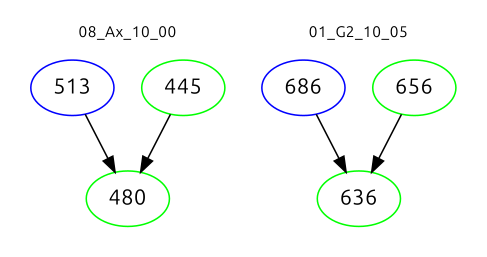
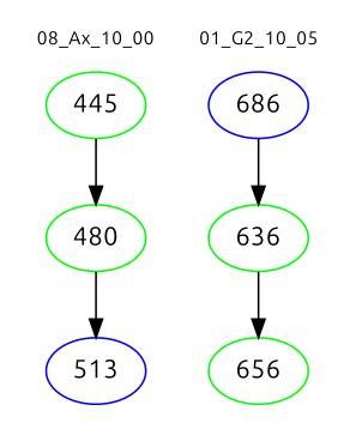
  digraph {
    fontname=Ubuntu
    node [color=green fontname=Ubuntu]
    edge [color=black fontname=Ubuntu]
    n1 [label=445]
    n2 [label=480]
    n3 [color=blue label=513]
    n4 [label=656]
    n5 [label=636]
    n6 [color=blue label=686]
    subgraph cluster_1 {
      color=white
      fontsize=10
      label="08_Ax_10_00"
      n1
      n2
      n3
    }
    subgraph cluster_2 {
      color=white
      fontsize=10
      label="01_G2_10_05"
      n4
      n5
      n6
    }
    n1 -> n2
-   n3 -> n2
-   n4 -> n5
+   n2 -> n3
+   n5 -> n4
    n6 -> n5
  }
